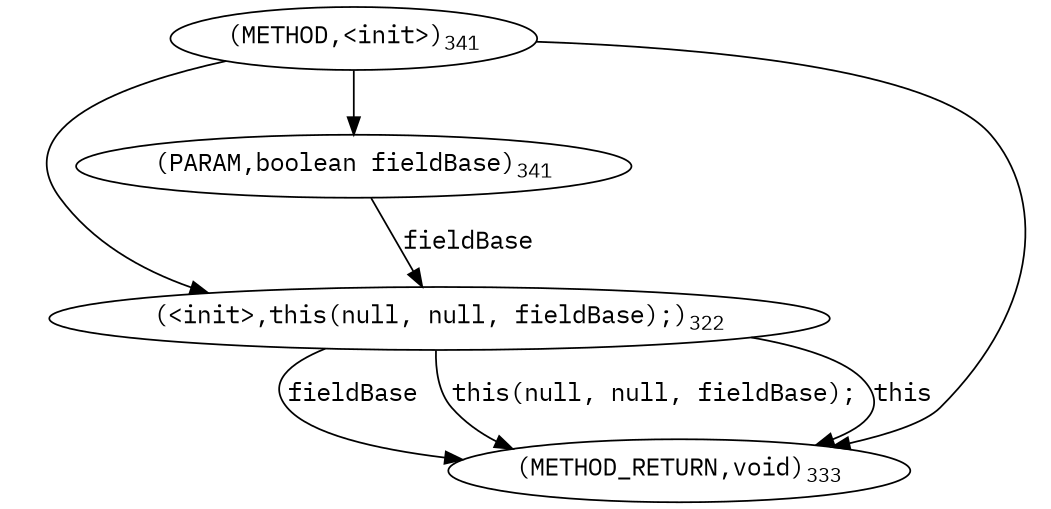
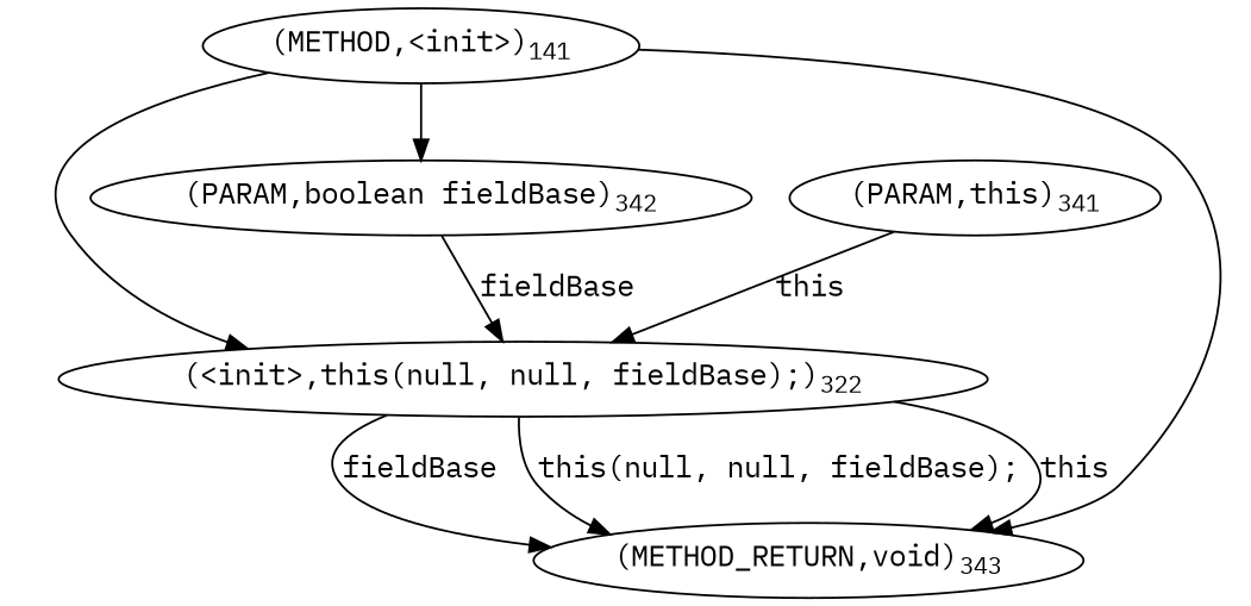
  digraph {
    fontname="IBM Plex Mono"
    node [fontname="IBM Plex Mono"]
    edge [fontname="IBM Plex Mono"]
-   n1 [label=<(METHOD,&lt;init&gt;)<SUB>341</SUB>>]
-   n2 [label=<(PARAM,boolean fieldBase)<SUB>341</SUB>>]
+   n1 [label=<(METHOD,&lt;init&gt;)<SUB>141</SUB>>]
+   n2 [label=<(PARAM,boolean fieldBase)<SUB>342</SUB>>]
    n3 [label=<(&lt;init&gt;,this(null, null, fieldBase);)<SUB>322</SUB>>]
-   n4 [label=<(METHOD_RETURN,void)<SUB>333</SUB>>]
+   n4 [label=<(METHOD_RETURN,void)<SUB>343</SUB>>]
+   n5 [label=<(PARAM,this)<SUB>341</SUB>>]
    n1 -> n2
    n1 -> n3
    n1 -> n4
    n2 -> n3 [label=fieldBase]
    n3 -> n4 [label=this]
    n3 -> n4 [label=fieldBase]
    n3 -> n4 [label="this(null, null, fieldBase);"]
+   n5 -> n3 [label=this]
  }
